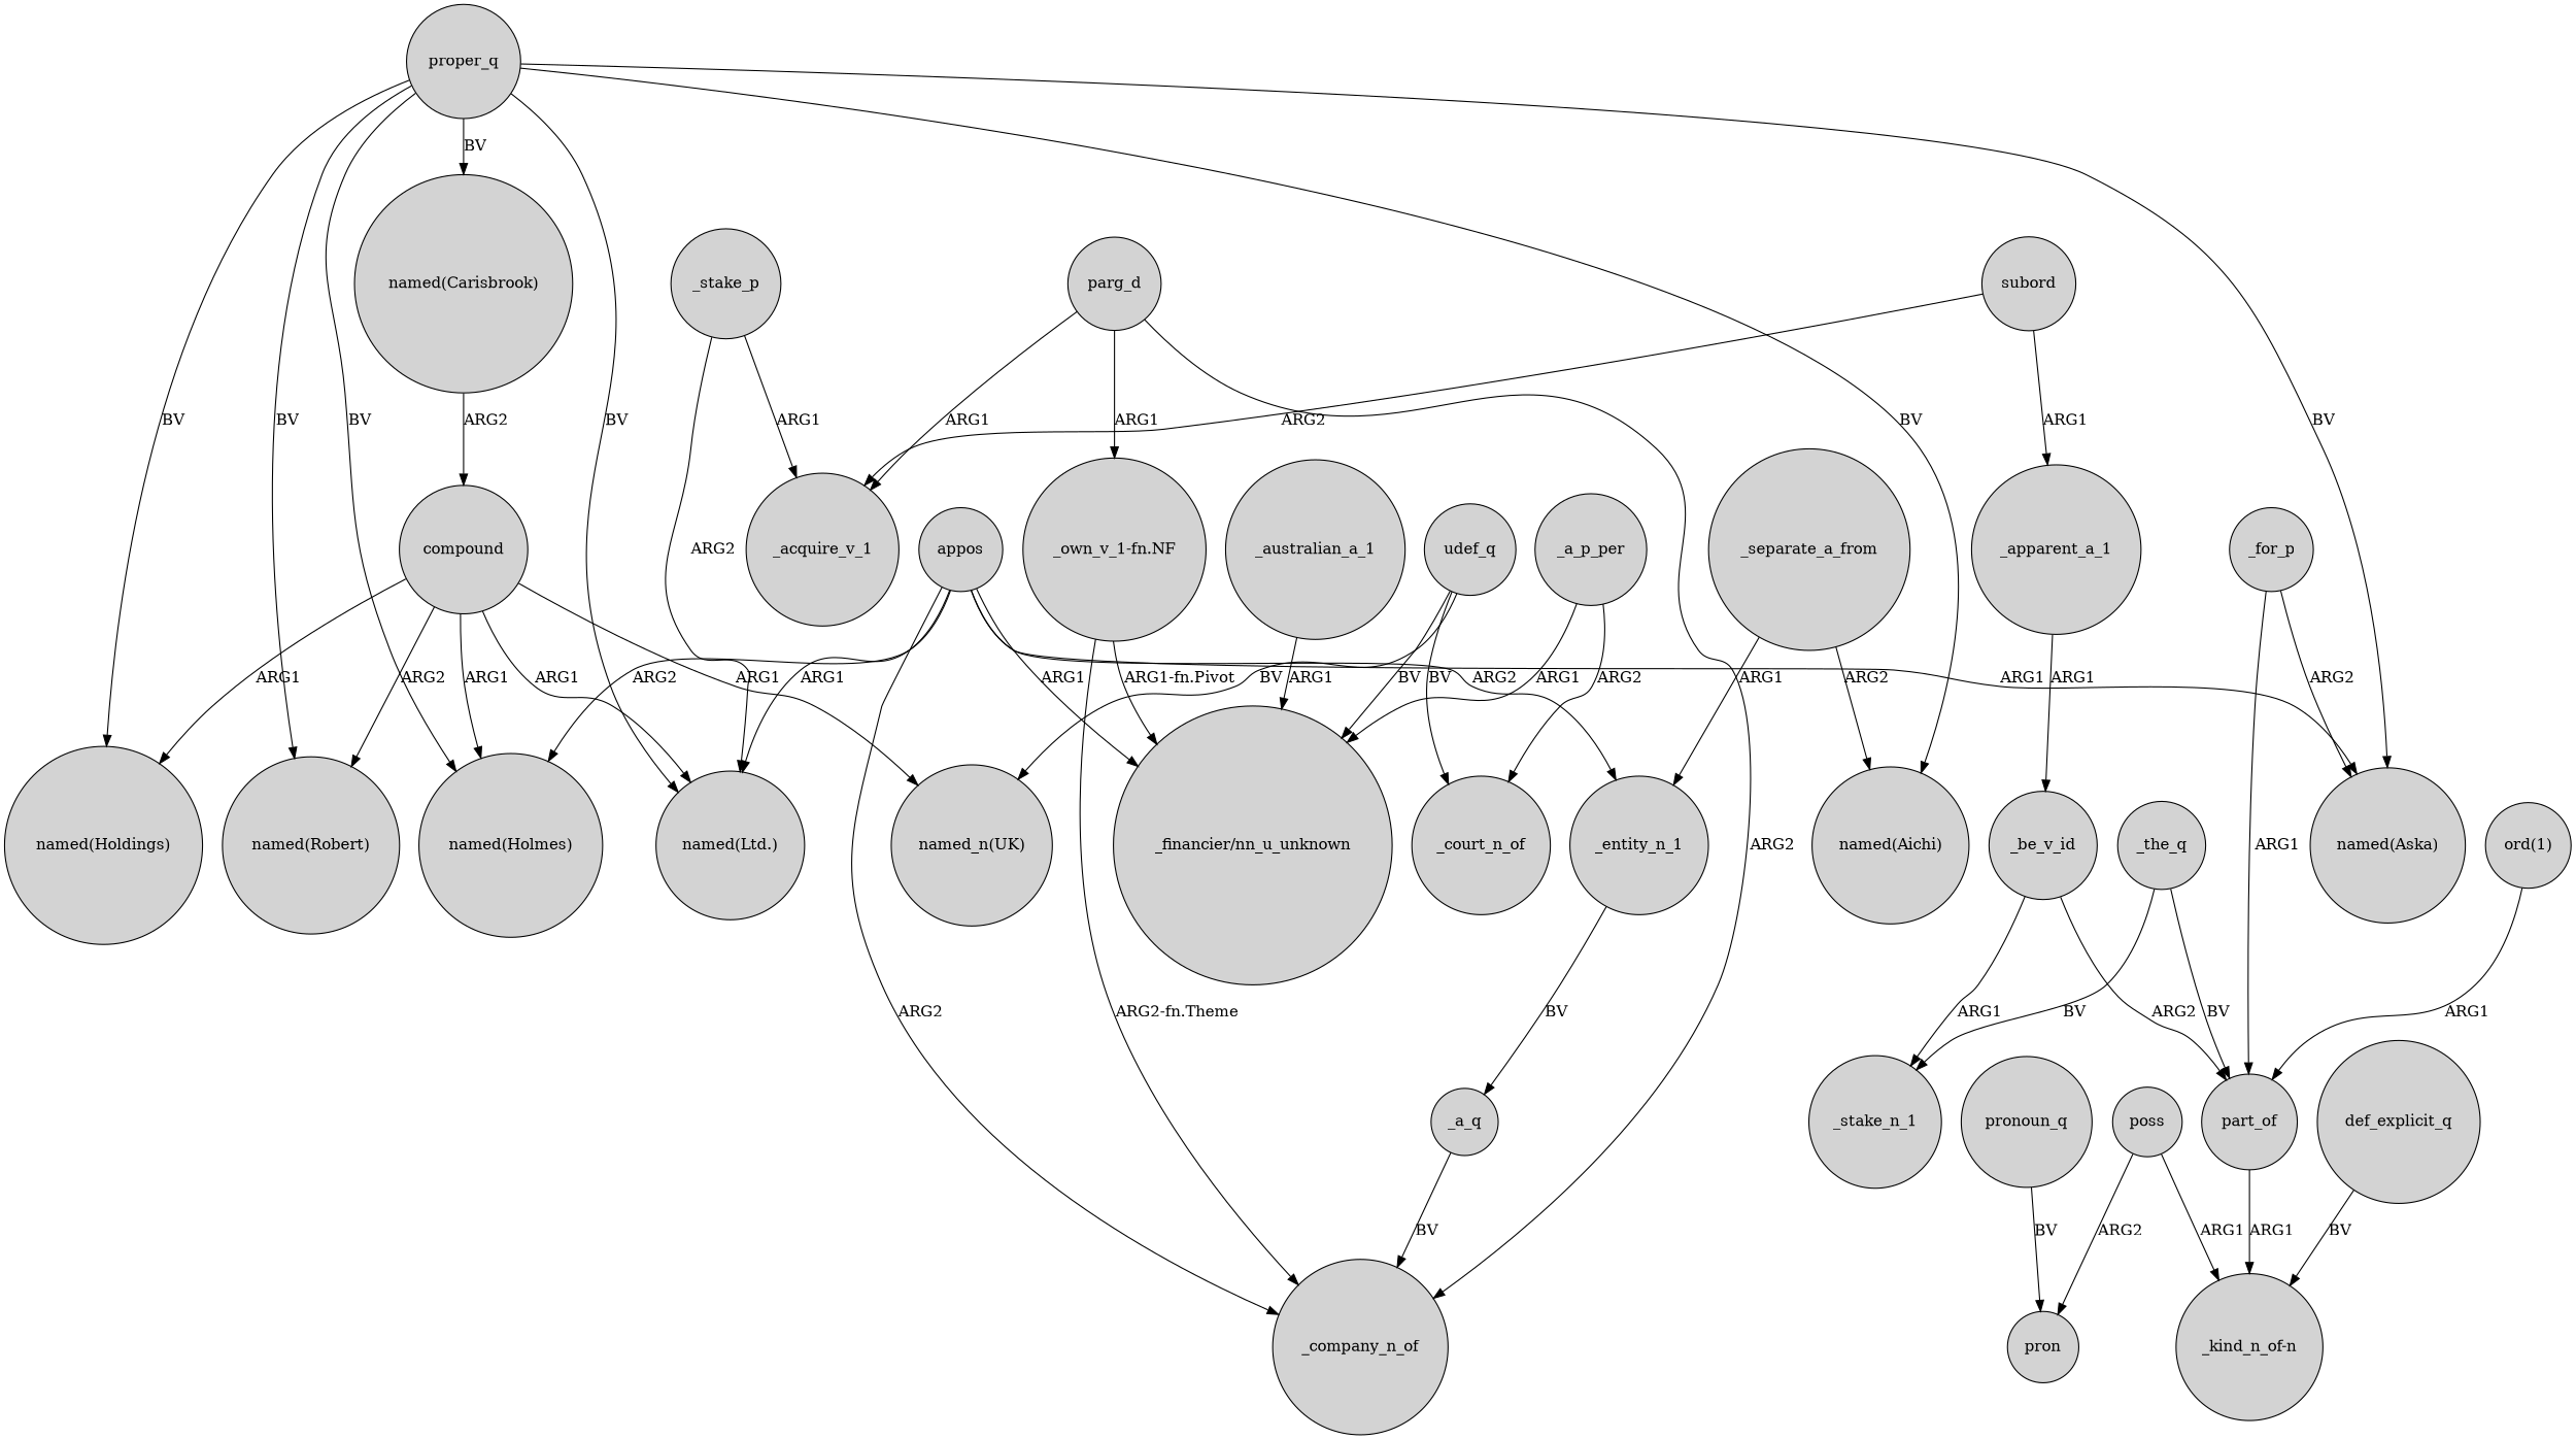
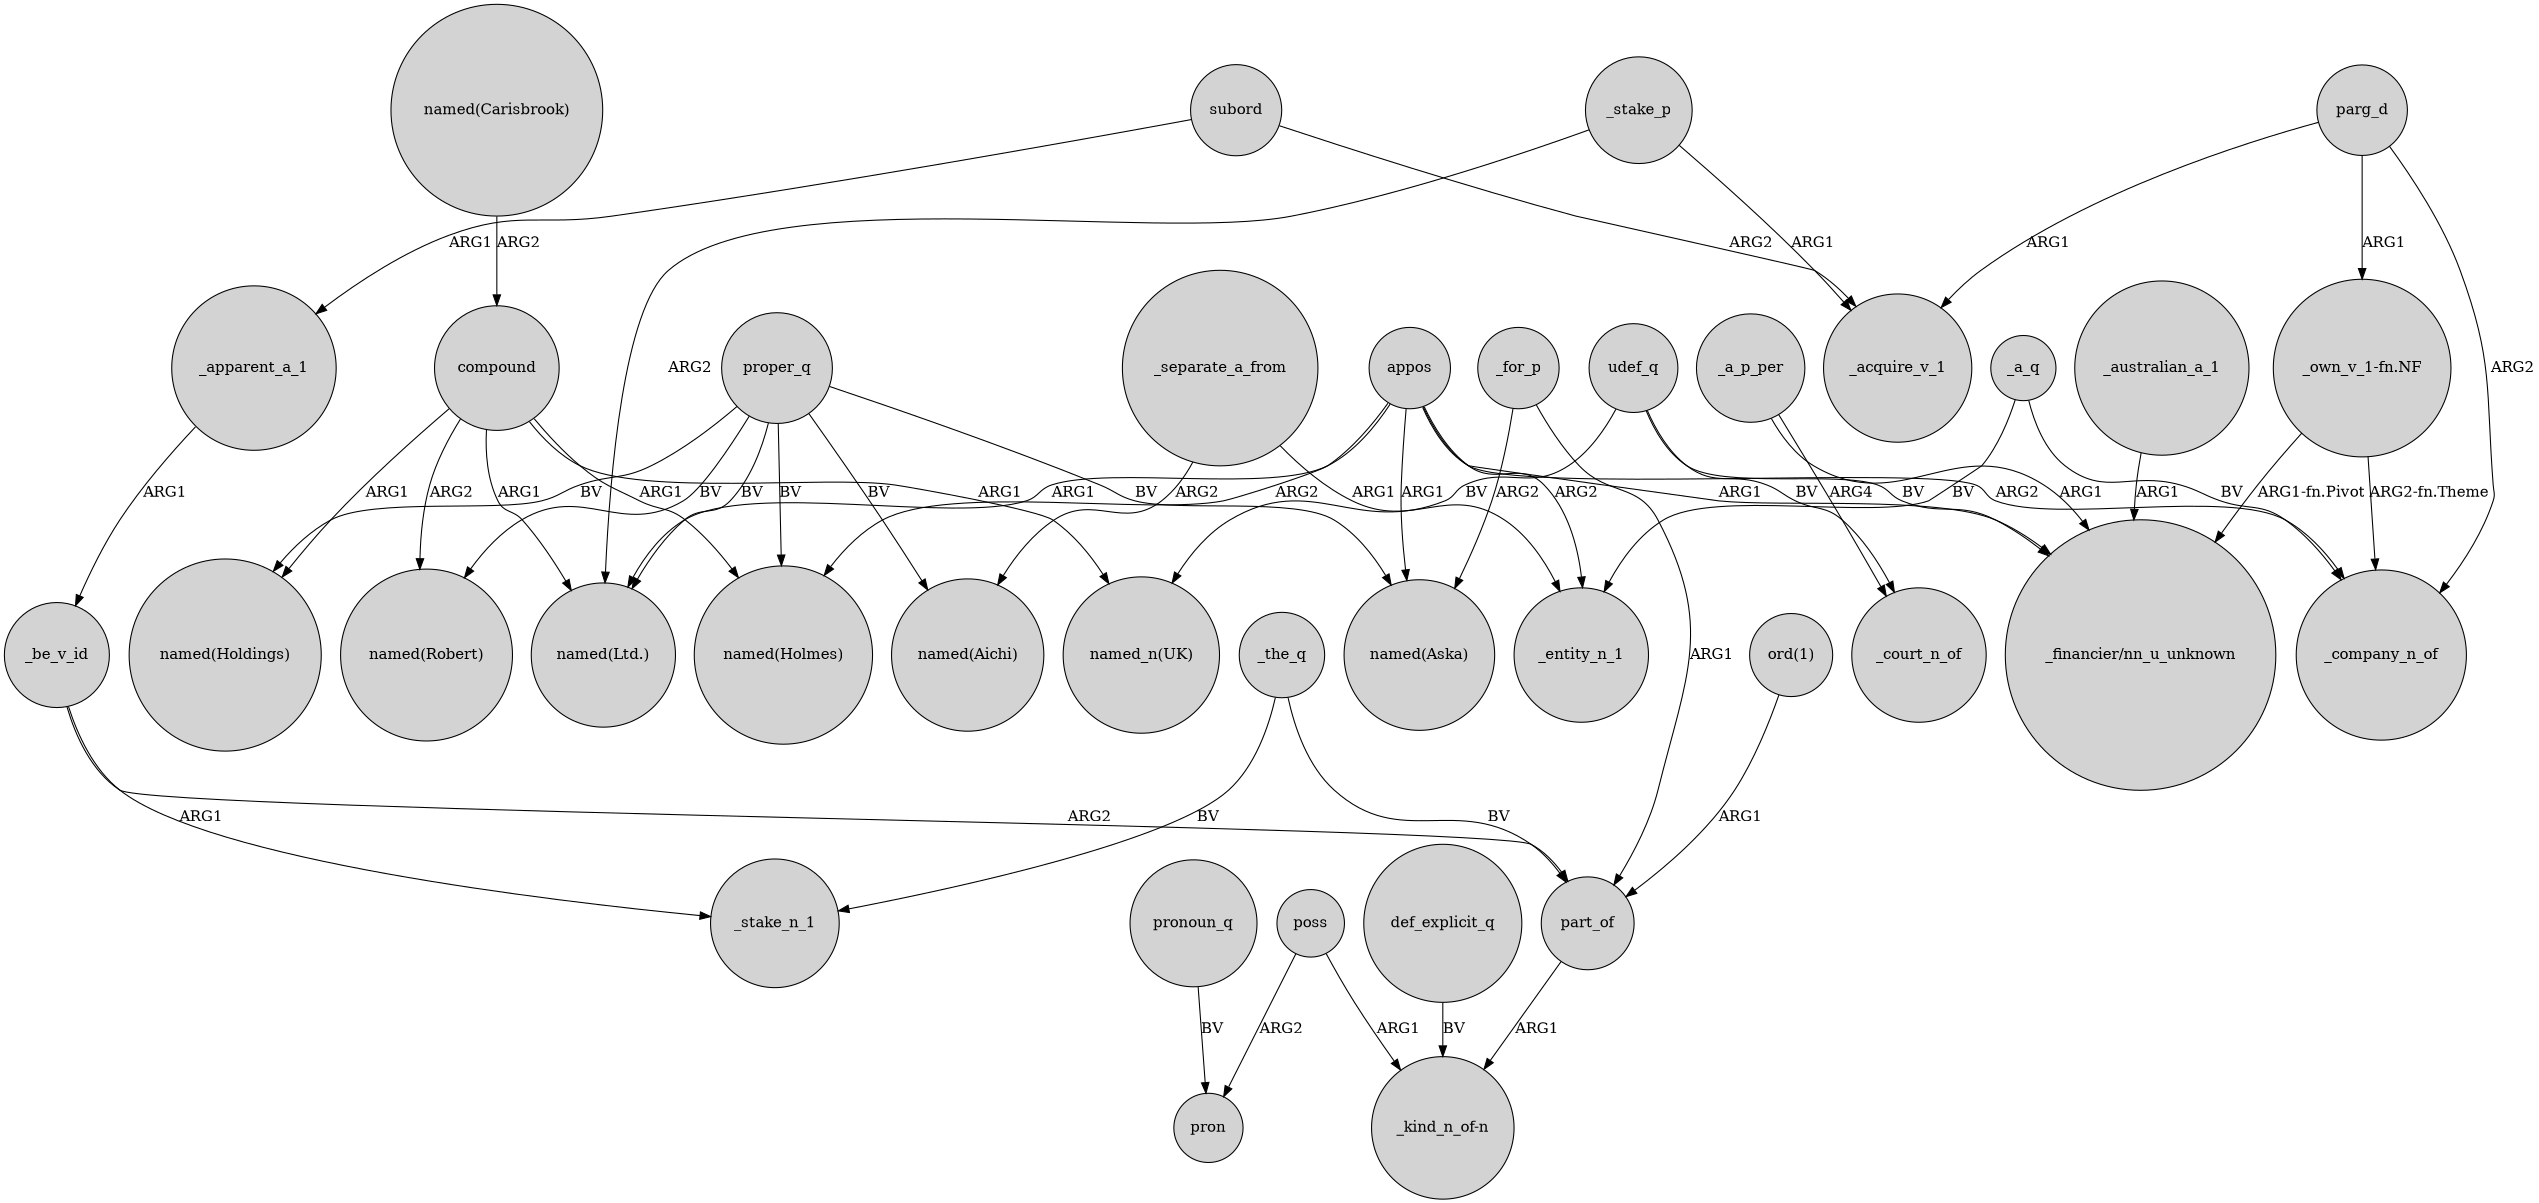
  digraph {
    node [shape=circle style=filled]
    subord
    _acquire_v_1
    _apparent_a_1
    _be_v_id
    proper_q
    "named(Holmes)"
    "named(Ltd.)"
    "named(Holdings)"
    "named(Aska)"
    "named(Robert)"
    "named(Aichi)"
    "named(Carisbrook)"
    compound
    udef_q
    "named_n(UK)"
    "_financier/nn_u_unknown"
    _court_n_of
    "_own_v_1-fn.NF"
    _company_n_of
    n20 [label=_stake_p]
    _stake_n_1
    part_of
    "_kind_n_of-n"
    poss
    pron
    _for_p
    _a_p_per
    _australian_a_1
    _the_q
    parg_d
    appos
    _entity_n_1
    pronoun_q
    _separate_a_from
    _a_q
    def_explicit_q
    "ord(1)"
    subord -> _acquire_v_1 [label=ARG2]
    subord -> _apparent_a_1 [label=ARG1]
    _apparent_a_1 -> _be_v_id [label=ARG1]
    _be_v_id -> _stake_n_1 [label=ARG1]
    _be_v_id -> part_of [label=ARG2]
    proper_q -> "named(Holmes)" [label=BV]
    proper_q -> "named(Ltd.)" [label=BV]
    proper_q -> "named(Holdings)" [label=BV]
    proper_q -> "named(Aska)" [label=BV]
    proper_q -> "named(Robert)" [label=BV]
    proper_q -> "named(Aichi)" [label=BV]
-   proper_q -> "named(Carisbrook)" [label=BV]
    "named(Carisbrook)" -> compound [label=ARG2]
    compound -> "named(Holmes)" [label=ARG1]
    compound -> "named(Ltd.)" [label=ARG1]
    compound -> "named(Holdings)" [label=ARG1]
    compound -> "named(Robert)" [label=ARG2]
    compound -> "named_n(UK)" [label=ARG1]
    udef_q -> "named_n(UK)" [label=BV]
    udef_q -> "_financier/nn_u_unknown" [label=BV]
    udef_q -> _court_n_of [label=BV]
    "_own_v_1-fn.NF" -> "_financier/nn_u_unknown" [label="ARG1-fn.Pivot"]
    "_own_v_1-fn.NF" -> _company_n_of [label="ARG2-fn.Theme"]
    n20 -> _acquire_v_1 [label=ARG1]
    n20 -> "named(Ltd.)" [label=ARG2]
    part_of -> "_kind_n_of-n" [label=ARG1]
    poss -> "_kind_n_of-n" [label=ARG1]
    poss -> pron [label=ARG2]
    _for_p -> "named(Aska)" [label=ARG2]
    _for_p -> part_of [label=ARG1]
    _a_p_per -> "_financier/nn_u_unknown" [label=ARG1]
-   _a_p_per -> _court_n_of [label=ARG2]
+   _a_p_per -> _court_n_of [label=ARG4]
    _australian_a_1 -> "_financier/nn_u_unknown" [label=ARG1]
    _the_q -> _stake_n_1 [label=BV]
    _the_q -> part_of [label=BV]
    parg_d -> _acquire_v_1 [label=ARG1]
    parg_d -> "_own_v_1-fn.NF" [label=ARG1]
    parg_d -> _company_n_of [label=ARG2]
    appos -> "named(Holmes)" [label=ARG2]
    appos -> "named(Ltd.)" [label=ARG1]
    appos -> "named(Aska)" [label=ARG1]
    appos -> "_financier/nn_u_unknown" [label=ARG1]
    appos -> _company_n_of [label=ARG2]
    appos -> _entity_n_1 [label=ARG2]
    pronoun_q -> pron [label=BV]
    _separate_a_from -> "named(Aichi)" [label=ARG2]
    _separate_a_from -> _entity_n_1 [label=ARG1]
    _a_q -> _company_n_of [label=BV]
-   _entity_n_1 -> _a_q [label=BV]
+   _a_q -> _entity_n_1 [label=BV]
    def_explicit_q -> "_kind_n_of-n" [label=BV]
    "ord(1)" -> part_of [label=ARG1]
  }
